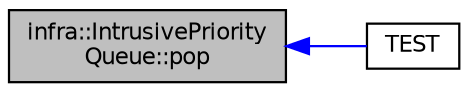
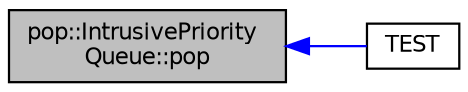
  digraph {
    rankdir=LR
    node [color=black fontname=Helvetica fontsize=10 shape=record style=filled]
-   n1 [fillcolor=grey75 fontcolor=black height=0.2 label="infra::IntrusivePriority\lQueue::pop" width=0.4]
+   n1 [fillcolor=grey75 fontcolor=black height=0.2 label="pop::IntrusivePriority\lQueue::pop" width=0.4]
    n2 [fillcolor=white height=0.2 label=TEST width=0.4]
    n1 -> n2 [color=blue dir=back fontname=Helvetica fontsize=10 labelfontname=Helvetica labelfontsize=10 style=solid]
  }
